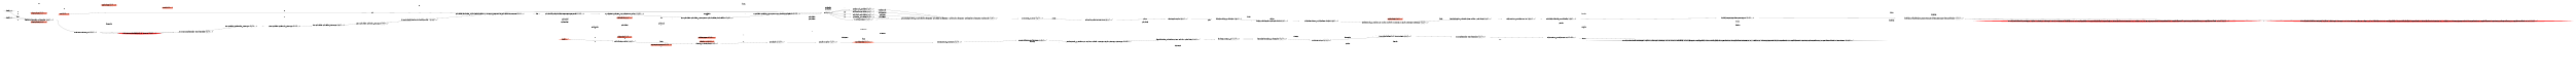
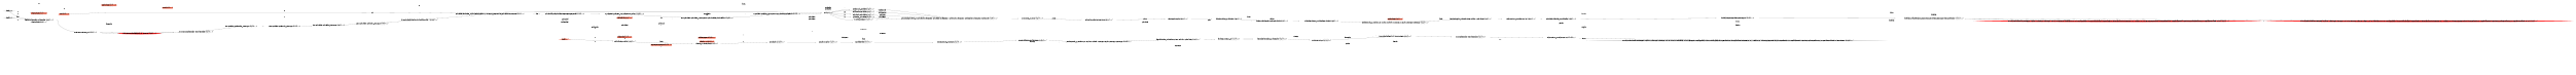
  digraph {
    rankdir=LR
    node [fillcolor=white shape=ellipse style=filled]
    edge [style=bold]
    n1 [label="operatorStateMetadata.put(DefaultOperatorStateBackend.DEFAULT_OPERATOR_STATE_NAME,metaInfo)@@@14@@@['1', '1', '0']"]
    n2 [label="KeyGroupRangeOffsets keyGroupRangeOffsets = new KeyGroupRangeOffsets(new KeyGroupRange(0,0))@@@15@@@['1', '1', '0']"]
    n3 [label="List<KeyedStateHandle> keyedStateHandles = Collections.singletonList(new KeyGroupsStateHandle(keyGroupRangeOffsets,state))@@@17@@@['1', '1', '0']"]
    n4 [label="Collection<OperatorStateHandle> operatorStateHandles = Collections.singletonList(new OperatorStreamStateHandle(operatorStateMetadata,state))@@@16@@@['1', '1', '0']"]
    n5 [fillcolor=lightgray label="createTask['1', '0', '0']" shape=diamond]
    n6 [label="TaskEventDispatcher taskEventDispatcher = new TaskEventDispatcher()@@@3@@@['1', '1', '0']"]
    n7 [fillcolor=tomato label="StreamConfig streamConfig@@@2@@@['1', '0', '0']" shape=box]
    n8 [fillcolor=tomato label="StreamStateHandle state@@@2@@@['1', '1', '0']" shape=box]
    n9 [fillcolor=tomato label="Configuration taskConfig@@@2@@@['1', '0', '0']" shape=box]
    n10 [fillcolor=tomato label="int mode@@@2@@@['1', '0', '0']" shape=box]
    n11 [label="when(networkEnvironment.getTaskEventDispatcher()).thenReturn(taskEventDispatcher)@@@5@@@['1', '1', '0']"]
    n12 [label="NetworkEnvironment networkEnvironment = mock()@@@4@@@['1', '1', '0']"]
    n13 [fillcolor=tomato label="boolean failOnCheckpointErrors@@@2@@@['0', '0', '1']" shape=box]
    n14 [label="TaskInformation taskInformation = new TaskInformation(jobVertexID,\"test task name\",1,1,.getName(),taskConfig)@@@37@@@['1', '1', '0']"]
    n15 [label="mode@@@18@@@['1', '1', '0']" shape=diamond]
    n16 [label="operatorStateStream = operatorStateHandles@@@21@@@['1', '1', '0']"]
    n17 [label="OperatorSubtaskState operatorSubtaskState = new OperatorSubtaskState(new StateObjectCollection<>(operatorStateBackend),new StateObjectCollection<>(operatorStateStream),new StateObjectCollection<>(keyedStateFromBackend),new StateObjectCollection<>(keyedStateFromStream))@@@29@@@['1', '1', '0']"]
    n18 [label="JobVertexID jobVertexID = new JobVertexID()@@@30@@@['1', '1', '0']"]
    n19 [label="stateSnapshot.putSubtaskStateByOperatorID(operatorID,operatorSubtaskState)@@@34@@@['1', '1', '0']"]
    n20 [fillcolor=tomato label="StateBackend backend@@@2@@@['0', '0', '1']" shape=box]
-   n21 [fillcolor=tomato label="cfg.setStateBackend(backend)@@@7@@@['0', '0', '1']"]
+   n21 [label="cfg.setStateBackend(backend)@@@7@@@['0', '0', '1']"]
    n22 [label="ExecutionConfig executionConfig = new ExecutionConfig()@@@8@@@['0', '0', '1']"]
    n23 [label="OperatorID operatorID = OperatorID.fromJobVertexID(jobVertexID)@@@31@@@['1', '1', '0']"]
    n24 [label="JobManagerTaskRestore taskRestore = new JobManagerTaskRestore(1L,stateSnapshot)@@@35@@@['1', '1', '0']"]
    n25 [label="JobInformation jobInformation = new JobInformation(new JobID(),\"test job name\",new SerializedValue<>(new ExecutionConfig()),new Configuration(),Collections.emptyList(),Collections.emptyList())@@@36@@@['1', '1', '0']"]
    n26 [fillcolor=red label="return new Task(jobInformation,taskInformation,new ExecutionAttemptID(),new AllocationID(),0,0,Collections.emptyList(),Collections.emptyList(),0,mock(),mock(),networkEnvironment,new KvStateService(new KvStateRegistry(),null,null),mock(),taskStateManager,mock(),mock(),mock(),new TestGlobalAggregateManager(),blobService,new BlobLibraryCacheManager(blobService.getPermanentBlobService(),FlinkUserCodeClassLoaders.ResolveOrder.CHILD_FIRST,new String((((),new FileCache(new String((((edu.fdu.CPPDG.tinypdg.pe.ExpressionInfo@1be9c7b,blobService.getPermanentBlobService()),new TestingTaskManagerRuntimeInfo(),UnregisteredMetricGroups.createUnregisteredTaskMetricGroup(),new NoOpResultPartitionConsumableNotifier(),mock(),mock())@@@42@@@['0', '1', '0']"]
    n27 [fillcolor=red label="return new Task(jobInformation,taskInformation,new ExecutionAttemptID(),new AllocationID(),0,0,Collections.emptyList(),Collections.emptyList(),0,mock(),mock(),networkEnvironment,mock(),taskStateManager,mock(),mock(),mock(),new TestGlobalAggregateManager(),blobService,new BlobLibraryCacheManager(blobService.getPermanentBlobService(),FlinkUserCodeClassLoaders.ResolveOrder.CHILD_FIRST,new String((((),new FileCache(new String((((edu.fdu.CPPDG.tinypdg.pe.ExpressionInfo@1be9b04,blobService.getPermanentBlobService()),new TestingTaskManagerRuntimeInfo(),UnregisteredMetricGroups.createUnregisteredTaskMetricGroup(),new NoOpResultPartitionConsumableNotifier(),mock(),mock())@@@43@@@['1', '0', '0']"]
    n28 [label="BlobCacheService blobService = new BlobCacheService(mock(),mock())@@@38@@@['1', '1', '0']"]
    n29 [label="keyedStateFromStream = keyedStateHandles@@@25@@@['1', '1', '0']"]
    n30 [label="keyedStateFromBackend = keyedStateHandles@@@23@@@['1', '1', '0']"]
    n31 [label="operatorStateBackend = operatorStateHandles@@@19@@@['1', '1', '0']"]
    n32 [label="throw new IllegalArgumentException()@@@27@@@['1', '1', '0']"]
    n33 [label="TestTaskStateManager taskStateManager = new TestTaskStateManager()@@@39@@@['1', '1', '0']"]
    n34 [label="StreamConfig cfg = new StreamConfig(taskConfig)@@@4@@@['0', '0', '1']"]
    n35 [label="cfg.setStreamOperator(op)@@@5@@@['0', '0', '1']"]
    n36 [label="cfg.setOperatorID(new OperatorID())@@@6@@@['0', '0', '1']"]
    n37 [label="when(network.getTaskEventDispatcher()).thenReturn(taskEventDispatcher)@@@16@@@['0', '0', '1']"]
    n38 [label="Collection<KeyedStateHandle> keyedStateFromBackend = Collections.emptyList()@@@6@@@['1', '1', '0']"]
    n39 [label="NetworkEnvironment network = mock()@@@14@@@['0', '0', '1']"]
    n40 [fillcolor=red label="when(networkEnvironment.createKvStateTaskRegistry(any(),any())).thenReturn(mock())@@@5@@@['1', '0', '0']"]
    n41 [label="taskStateManager.setReportedCheckpointId(taskRestore.getRestoreCheckpointId())@@@40@@@['1', '1', '0']"]
    n42 [label="taskStateManager.setJobManagerTaskStateSnapshotsByCheckpointId(Collections.singletonMap(taskRestore.getRestoreCheckpointId(),taskRestore.getTaskStateSnapshot()))@@@41@@@['1', '1', '0']"]
    n43 [label="JobInformation jobInformation = new JobInformation(new JobID(),\"test job name\",new SerializedValue<>(executionConfig),new Configuration(),Collections.emptyList(),Collections.emptyList())@@@10@@@['0', '0', '1']"]
    n44 [label="executionConfig.setFailTaskOnCheckpointError(failOnCheckpointErrors)@@@9@@@['0', '0', '1']"]
    n45 [label="TaskEventDispatcher taskEventDispatcher = new TaskEventDispatcher()@@@13@@@['0', '0', '1']"]
    n46 [fillcolor=lightgray label="return new Task(jobInformation,taskInformation,new ExecutionAttemptID(),new AllocationID(),0,0,Collections.emptyList(),Collections.emptyList(),0,mock(),mock(),network,mock(),new TestTaskStateManager(),mock(),mock(),checkpointResponder,new TestGlobalAggregateManager(),blobService,new BlobLibraryCacheManager(blobService.getPermanentBlobService(),FlinkUserCodeClassLoaders.ResolveOrder.CHILD_FIRST,new String((((),new FileCache(new String((((edu.fdu.CPPDG.tinypdg.pe.ExpressionInfo@1be9d56,blobService.getPermanentBlobService()),new TestingTaskManagerRuntimeInfo(),UnregisteredMetricGroups.createUnregisteredTaskMetricGroup(),new NoOpResultPartitionConsumableNotifier(),mock(),Executors.directExecutor())@@@18@@@['0', '0', '1']"]
    n47 [label="when(network.createKvStateTaskRegistry(any(),any())).thenReturn(mockKvRegistry)@@@15@@@['0', '0', '1']"]
    n48 [label="BlobCacheService blobService = new BlobCacheService(mock(),mock())@@@17@@@['0', '0', '1']"]
    n49 [label="Collection<KeyedStateHandle> keyedStateFromStream = Collections.emptyList()@@@7@@@['1', '1', '0']"]
    n50 [label="Collection<OperatorStateHandle> operatorStateBackend = Collections.emptyList()@@@8@@@['1', '1', '0']"]
    n51 [label="TaskInformation taskInformation = new TaskInformation(new JobVertexID(),\"test task name\",1,11,.getName(),taskConfig)@@@11@@@['0', '0', '1']"]
    n52 [label="TaskKvStateRegistry mockKvRegistry = mock()@@@12@@@['0', '0', '1']"]
    n53 [label="streamConfig.setOperatorID(operatorID)@@@32@@@['1', '1', '0']"]
    n54 [label="TaskStateSnapshot stateSnapshot = new TaskStateSnapshot()@@@33@@@['1', '1', '0']"]
    n55 [fillcolor=tomato label="createTask['0', '0', '1']" shape=diamond]
    n56 [fillcolor=tomato label="CheckpointResponder checkpointResponder@@@2@@@['0', '0', '1']" shape=box]
    n57 [label="Configuration taskConfig = new Configuration()@@@3@@@['0', '0', '1']"]
    n58 [fillcolor=tomato label="StreamOperator<?> op@@@2@@@['0', '0', '1']" shape=box]
    n59 [label="Collection<OperatorStateHandle> operatorStateStream = Collections.emptyList()@@@9@@@['1', '1', '0']"]
    n60 [label="Map<String,OperatorStateHandle.StateMetaInfo> operatorStateMetadata = new HashMap<>(1)@@@10@@@['1', '1', '0']"]
    n61 [label="OperatorStateHandle.StateMetaInfo metaInfo = new OperatorStateHandle.StateMetaInfo(new long((((edu.fdu.CPPDG.tinypdg.pe.ExpressionInfo@1be9b65,OperatorStateHandle.Mode.SPLIT_DISTRIBUTE)@@@11@@@['1', '1', '0']"]
    n62 [fillcolor=lightgray label="createTask['0', '1', '0']" shape=diamond]
    n63 [fillcolor=tomato label="int mode@@@2@@@['0', '1', '0']" shape=box]
-   n64 [fillcolor=tomato label="StreamConfig streamConfig@@@2@@@['0', '1', '0']" shape=box]
+   n64 [label="StreamConfig streamConfig@@@2@@@['0', '1', '0']" shape=box]
    n65 [fillcolor=tomato label="Configuration taskConfig@@@2@@@['0', '1', '0']" shape=box]
    n1 -> n2
    n2 -> n3 [label=keyGroupRangeOffsets style=solid]
    n2 -> n4
    n3 -> n15
    n3 -> n29 [label=keyedStateHandles style=solid]
    n3 -> n30 [label=keyedStateHandles style=solid]
    n4 -> n3
    n4 -> n16 [label=operatorStateHandles style=solid]
    n4 -> n31 [label=operatorStateHandles style=solid]
    n5 -> n6
    n5 -> n7 [label=true style=dotted]
    n5 -> n8 [label=true style=dotted]
    n5 -> n9 [label=true style=dotted]
    n5 -> n10 [label=true style=dotted]
    n6 -> n11 [label=taskEventDispatcher style=solid]
    n6 -> n12
    n8 -> n3 [label=state style=solid]
    n8 -> n4 [label=state style=solid]
    n8 -> n13 [label=0 style=dashed]
    n9 -> n14 [label=taskConfig style=solid]
    n10 -> n15 [label=mode style=solid]
    n11 -> n37 [label=0 style=dashed]
    n11 -> n38
    n12 -> n11
    n12 -> n26 [label=networkEnvironment style=solid]
    n12 -> n27 [label=networkEnvironment style=solid]
    n12 -> n39 [label=0 style=dashed]
    n12 -> n40
    n13 -> n44 [label=failOnCheckpointErrors style=solid]
    n14 -> n26 [label=taskInformation style=solid]
    n14 -> n27 [label=taskInformation style=solid]
    n14 -> n28
    n15 -> n16
    n15 -> n16 [label=true style=dotted]
    n15 -> n29
    n15 -> n29 [label=true style=dotted]
    n15 -> n30
    n15 -> n30 [label=true style=dotted]
    n15 -> n31 [label=true style=dotted]
    n15 -> n31
    n15 -> n32 [label=true style=dotted]
    n15 -> n32
    n16 -> n17
    n16 -> n17 [label=operatorStateStream style=solid]
    n17 -> n18
    n17 -> n19 [label=operatorSubtaskState style=solid]
    n18 -> n14 [label=jobVertexID style=solid]
    n18 -> n23
    n18 -> n23 [label=jobVertexID style=solid]
    n19 -> n24
    n21 -> n22
    n22 -> n43 [label=executionConfig style=solid]
    n22 -> n44
    n23 -> n19 [label=operatorID style=solid]
    n23 -> n53
    n23 -> n53 [label=operatorID style=solid]
    n24 -> n25
    n25 -> n14
    n25 -> n26 [label=jobInformation style=solid]
    n25 -> n27 [label=jobInformation style=solid]
    n27 -> n26 [label=0 style=dashed]
    n28 -> n26 [label=blobService style=solid]
    n28 -> n27 [label=blobService style=solid]
    n28 -> n33
    n29 -> n17 [label=keyedStateFromStream style=solid]
    n29 -> n17
    n30 -> n17 [label=keyedStateFromBackend style=solid]
    n30 -> n17
    n31 -> n17
    n31 -> n17 [label=operatorStateBackend style=solid]
    n32 -> n17
    n33 -> n26 [label=taskStateManager style=solid]
    n33 -> n27 [label=taskStateManager style=solid]
    n33 -> n41
    n33 -> n46 [label=0 style=dashed]
    n34 -> n35
    n35 -> n36
    n36 -> n21
    n37 -> n48
    n38 -> n17 [label=keyedStateFromBackend style=solid]
    n38 -> n49
    n39 -> n46 [label=network style=solid]
    n39 -> n47
    n40 -> n11
    n40 -> n47 [label=0 style=dashed]
    n41 -> n42
    n42 -> n26
    n42 -> n27
    n43 -> n46 [label=jobInformation style=solid]
    n43 -> n51
    n44 -> n43
    n45 -> n37 [label=taskEventDispatcher style=solid]
    n45 -> n39
    n47 -> n37
    n48 -> n46
    n48 -> n46 [label=blobService style=solid]
    n49 -> n17 [label=keyedStateFromStream style=solid]
    n49 -> n50
    n50 -> n17 [label=operatorStateBackend style=solid]
    n50 -> n59
    n51 -> n46 [label=taskInformation style=solid]
    n51 -> n52
    n52 -> n45
    n52 -> n47 [label=mockKvRegistry style=solid]
    n53 -> n54
    n54 -> n19
    n54 -> n24 [label=stateSnapshot style=solid]
    n55 -> n8 [label=true style=dotted]
    n55 -> n13 [label=true style=dotted]
    n55 -> n20 [label=true style=dotted]
    n55 -> n56 [label=true style=dotted]
    n55 -> n57
    n56 -> n46 [label=checkpointResponder style=solid]
    n57 -> n34 [label=taskConfig style=solid]
    n57 -> n34
    n57 -> n51 [label=taskConfig style=solid]
    n58 -> n35 [label=op style=solid]
    n59 -> n17 [label=operatorStateStream style=solid]
    n59 -> n60
    n60 -> n4 [label=operatorStateMetadata style=solid]
    n60 -> n61
    n61 -> n1 [label=metaInfo style=solid]
    n61 -> n1
    n62 -> n6
    n62 -> n7 [label=true style=dotted]
    n62 -> n8 [label=true style=solid]
    n62 -> n63 [label=backend style=dotted]
    n62 -> n64 [label=true style=dotted]
    n63 -> n15 [label=mode]
    n65 -> n14 [label=taskConfig style=solid]
  }
